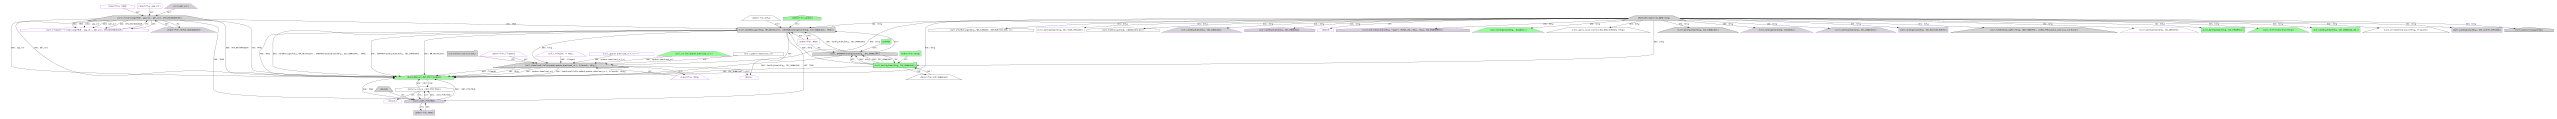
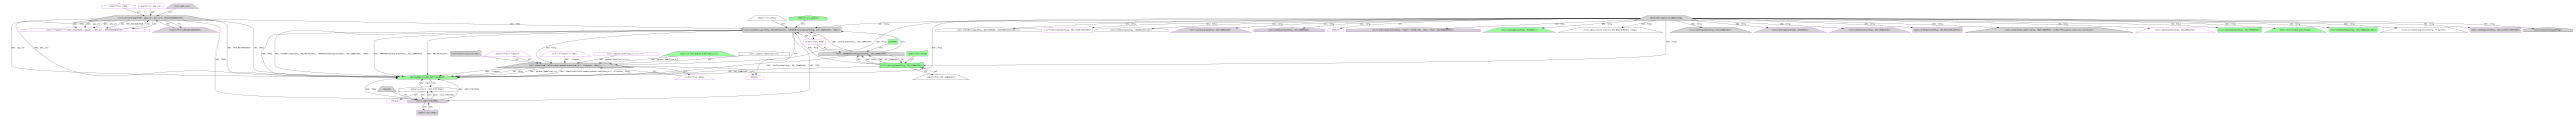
  digraph {
    fontname="Source Code Pro"
    node [color=purple fillcolor=lightgrey fontname="Source Code Pro" shape=trapezium style=filled]
    edge [fontname="Source Code Pro"]
    n1 [color=black label="(Call,SendMessage(hDlg, WM_NEXTDLGCTL, (WPARAM)GetDlgItem(hDlg, IDC_DOWNLOAD), TRUE))" shape=folder]
    n2 [color=black label="(Call,DownloadFileThreaded(update.download_url, filepath, hDlg))"]
    n3 [label="(Call,(INT_PTR)TRUE)" shape=house]
    n4 [fillcolor=white label="(Identifier,TRUE)" shape=folder]
    n5 [color=black fillcolor=palegreen label="(MethodReturn,INT_PTR CALLBACK)" shape=house]
    n6 [fillcolor=white label="(Block,)" shape=house]
    n7 [fillcolor=white label="(Identifier,hDlg)"]
    n8 [color=black fillcolor=white label="(Return,return (INT_PTR)TRUE;)" shape=house]
    n9 [label="(Identifier,TRUE)" shape=folder]
    n10 [color=black label="(Call,(WPARAM)GetDlgItem(hDlg, IDC_DOWNLOAD))" shape=house]
    n11 [color=black fillcolor=palegreen label="(Call,GetDlgItem(hDlg, IDC_DOWNLOAD))" shape=folder]
    n12 [color=black fillcolor=white label="(Identifier,IDC_DOWNLOAD)"]
    n13 [color=black label="(MethodParameterIn,HWND hDlg)"]
    n14 [label="(Call,ShellExecuteA(hDlg, \"open\", RUFUS_URL, NULL, NULL, SW_SHOWNORMAL))" shape=house]
    n15 [fillcolor=palegreen label="(Call,GetDlgItem(hDlg, IDCANCEL))"]
    n16 [color=black fillcolor=white label="(Call,apply_localization(IDD_NEW_VERSION, hDlg))"]
    n17 [color=black label="(Call,GetDlgItem(hDlg, IDC_DOWNLOAD))"]
    n18 [label="(Call,GetDlgItem(hDlg, IDCANCEL))"]
    n19 [label="(Call,GetDlgItem(hDlg, IDC_DOWNLOAD))"]
    n20 [label="(Call,GetDlgItem(hDlg, IDC_RELEASE_NOTES))" shape=folder]
    n21 [color=black label="(Call,SetWindowLongPtr(hDlg, GWLP_WNDPROC, (LONG_PTR)update_subclass_callback))"]
    n22 [fillcolor=white label="(Call,GetDlgItem(hDlg, IDC_WEBSITE))"]
    n23 [fillcolor=palegreen label="(Call,GetDlgItem(hDlg, IDC_PROGRESS))" shape=folder]
    n24 [fillcolor=palegreen label="(Call,SetTitleBarIcon(hDlg))"]
    n25 [fillcolor=palegreen label="(Call,GetDlgItem(hDlg, IDC_DOWNLOAD_URL))" shape=folder]
    n26 [color=black fillcolor=white label="(Call,ValidateSignature(hDlg, filepath))"]
    n27 [label="(Call,GetDlgItem(hDlg, IDC_LATEST_VERSION))" shape=folder]
    n28 [color=black label="(Call,CenterDialog(hDlg))" shape=house]
    n29 [color=black fillcolor=white label="(Call,PostMessage(hDlg, WM_COMMAND, (WPARAM)IDCLOSE, 0))" shape=house]
    n30 [fillcolor=white label="(Call,GetDlgItem(hDlg, IDC_YOUR_VERSION))" shape=folder]
    n31 [color=black fillcolor=white label="(Call,EndDialog(hDlg, LOWORD(wParam)))" shape=house]
    n32 [label="(Call,GetDlgItem(hDlg, IDC_DOWNLOAD))"]
    n33 [label="(Call,GetDlgItem(hDlg, IDC_DOWNLOAD))" shape=house]
    1000106 [fillcolor=white shape=house]
    n35 [color=black label="(Call,FileDialog(TRUE, app_dir, &dl_ext, OFN_NOCHANGEDIR))"]
    n36 [fillcolor=white label="(Call,filepath = FileDialog(TRUE, app_dir, &dl_ext, OFN_NOCHANGEDIR))" shape=house]
-   n37 [label="(Identifier,RUFUS_NOCHANGEDIR)"]
+   n37 [label="(Identifier,OFN_NOCHANGEDIR)"]
    n38 [fillcolor=white label="(Block,)" shape=house]
    n39 [fillcolor=white label="(Identifier,TRUE)" shape=house]
    n40 [fillcolor=palegreen label="(Call,strlen(update.download_url))"]
    n41 [color=black fillcolor=white label="(Call,update.download_url)" shape=house]
    n42 [fillcolor=white label="(Identifier,app_dir)" shape=folder]
    n43 [color=black label="(ControlStructure,break;)" shape=folder]
    n44 [fillcolor=white label="(Identifier,filepath)"]
    n45 [color=black fillcolor=palegreen label="(Identifier,update)" shape=house]
    n46 [label="(Call,&dl_ext)"]
    n47 [color=black fillcolor=white label="(Identifier,hDlg)"]
    n48 [fillcolor=palegreen label="(Identifier,hDlg)" shape=folder]
    n49 [fillcolor=white label="(Call,filepath == NULL)"]
    n50 [fillcolor=white label="(Call,update.download_url[i]!='/')" shape=house]
    1000485 [fillcolor=palegreen shape=folder]
    1000499 [color=black]
    n1 -> n2 [label="DDG: hDlg"]
    n1 -> n3 [label="DDG: TRUE"]
    n1 -> n4 [label="CFG: "]
    n1 -> n5 [label="DDG: TRUE"]
    n1 -> n5 [label="DDG: WM_NEXTDLGCTL"]
    n1 -> n5 [label="DDG: SendMessage(hDlg, WM_NEXTDLGCTL, (WPARAM)GetDlgItem(hDlg, IDC_DOWNLOAD), TRUE)"]
    n1 -> n5 [label="DDG: (WPARAM)GetDlgItem(hDlg, IDC_DOWNLOAD)"]
    n1 -> n6 [label="AST: "]
    n2 -> n5 [label="DDG: filepath"]
    n2 -> n5 [label="DDG: hDlg"]
    n2 -> n5 [label="DDG: update.download_url"]
    n2 -> n5 [label="DDG: DownloadFileThreaded(update.download_url, filepath, hDlg)"]
    n2 -> n6 [label="AST: "]
    n2 -> n7 [label="CFG: "]
    n3 -> n5 [label="DDG: (INT_PTR)TRUE"]
    n3 -> n5 [label="DDG: TRUE"]
    n3 -> n8 [label="AST: "]
    n3 -> n8 [label="DDG: (INT_PTR)TRUE"]
    n3 -> n9 [label="CFG: "]
    n4 -> n1 [label="AST: "]
    n4 -> n10 [label="CFG: "]
    n5 -> n8 [label="CFG: "]
    n7 -> n2 [label="AST: "]
    n8 -> n3 [label="CFG: "]
    n8 -> n5 [label="DDG: <RET>"]
    n8 -> n38 [label="AST: "]
    n9 -> n3 [label="AST: "]
    n10 -> n1 [label="AST: "]
    n10 -> n1 [label="DDG: GetDlgItem(hDlg, IDC_DOWNLOAD)"]
    n10 -> n5 [label="DDG: GetDlgItem(hDlg, IDC_DOWNLOAD)"]
    n10 -> n11 [label="CFG: "]
    n11 -> n1 [label="DDG: hDlg"]
    n11 -> n5 [label="DDG: IDC_DOWNLOAD"]
    n11 -> n10 [label="AST: "]
    n11 -> n10 [label="DDG: hDlg"]
    n11 -> n10 [label="DDG: IDC_DOWNLOAD"]
    n11 -> n12 [label="CFG: "]
    n12 -> n11 [label="AST: "]
    n13 -> n1 [label="DDG: hDlg"]
    n13 -> n2 [label="DDG: hDlg"]
    n13 -> n5 [label="DDG: hDlg"]
    n13 -> n11 [label="DDG: hDlg"]
    n13 -> n14 [label="DDG: hDlg"]
    n13 -> n15 [label="DDG: hDlg"]
    n13 -> n16 [label="DDG: hDlg"]
    n13 -> n17 [label="DDG: hDlg"]
    n13 -> n18 [label="DDG: hDlg"]
    n13 -> n19 [label="DDG: hDlg"]
    n13 -> n20 [label="DDG: hDlg"]
    n13 -> n21 [label="DDG: hDlg"]
    n13 -> n22 [label="DDG: hDlg"]
    n13 -> n23 [label="DDG: hDlg"]
    n13 -> n24 [label="DDG: hDlg"]
    n13 -> n25 [label="DDG: hDlg"]
    n13 -> n26 [label="DDG: hDlg"]
    n13 -> n27 [label="DDG: hDlg"]
    n13 -> n28 [label="DDG: hDlg"]
    n13 -> n29 [label="DDG: hDlg"]
    n13 -> n30 [label="DDG: hDlg"]
    n13 -> n31 [label="DDG: hDlg"]
    n13 -> n32 [label="DDG: hDlg"]
    n13 -> n33 [label="DDG: hDlg"]
    n13 -> 1000106 [label="AST: "]
    n35 -> n1 [label="DDG: TRUE"]
    n35 -> n3 [label="DDG: TRUE"]
    n35 -> n5 [label="DDG: OFN_NOCHANGEDIR"]
    n35 -> n5 [label="DDG: TRUE"]
    n35 -> n5 [label="DDG: app_dir"]
    n35 -> n5 [label="DDG: &dl_ext"]
    n35 -> n36 [label="AST: "]
    n35 -> n36 [label="DDG: TRUE"]
    n35 -> n36 [label="DDG: app_dir"]
    n35 -> n36 [label="DDG: &dl_ext"]
    n35 -> n36 [label="DDG: OFN_NOCHANGEDIR"]
    n35 -> n37 [label="CFG: "]
    n36 -> n35 [label="CFG: "]
    n37 -> n35 [label="AST: "]
    n39 -> n35 [label="AST: "]
    n40 -> n2 [label="DDG: update.download_url"]
    n41 -> n2 [label="AST: "]
    n42 -> n35 [label="AST: "]
    n43 -> n2 [label="CFG: "]
    n44 -> n2 [label="AST: "]
    n45 -> n1 [label="CFG: "]
    n46 -> n35 [label="AST: "]
    n47 -> n1 [label="AST: "]
    n48 -> n11 [label="AST: "]
    n49 -> n2 [label="DDG: filepath"]
    n50 -> n2 [label="DDG: update.download_url[i]"]
    1000485 -> n10 [label="AST: "]
    1000499 -> n3 [label="AST: "]
  }
